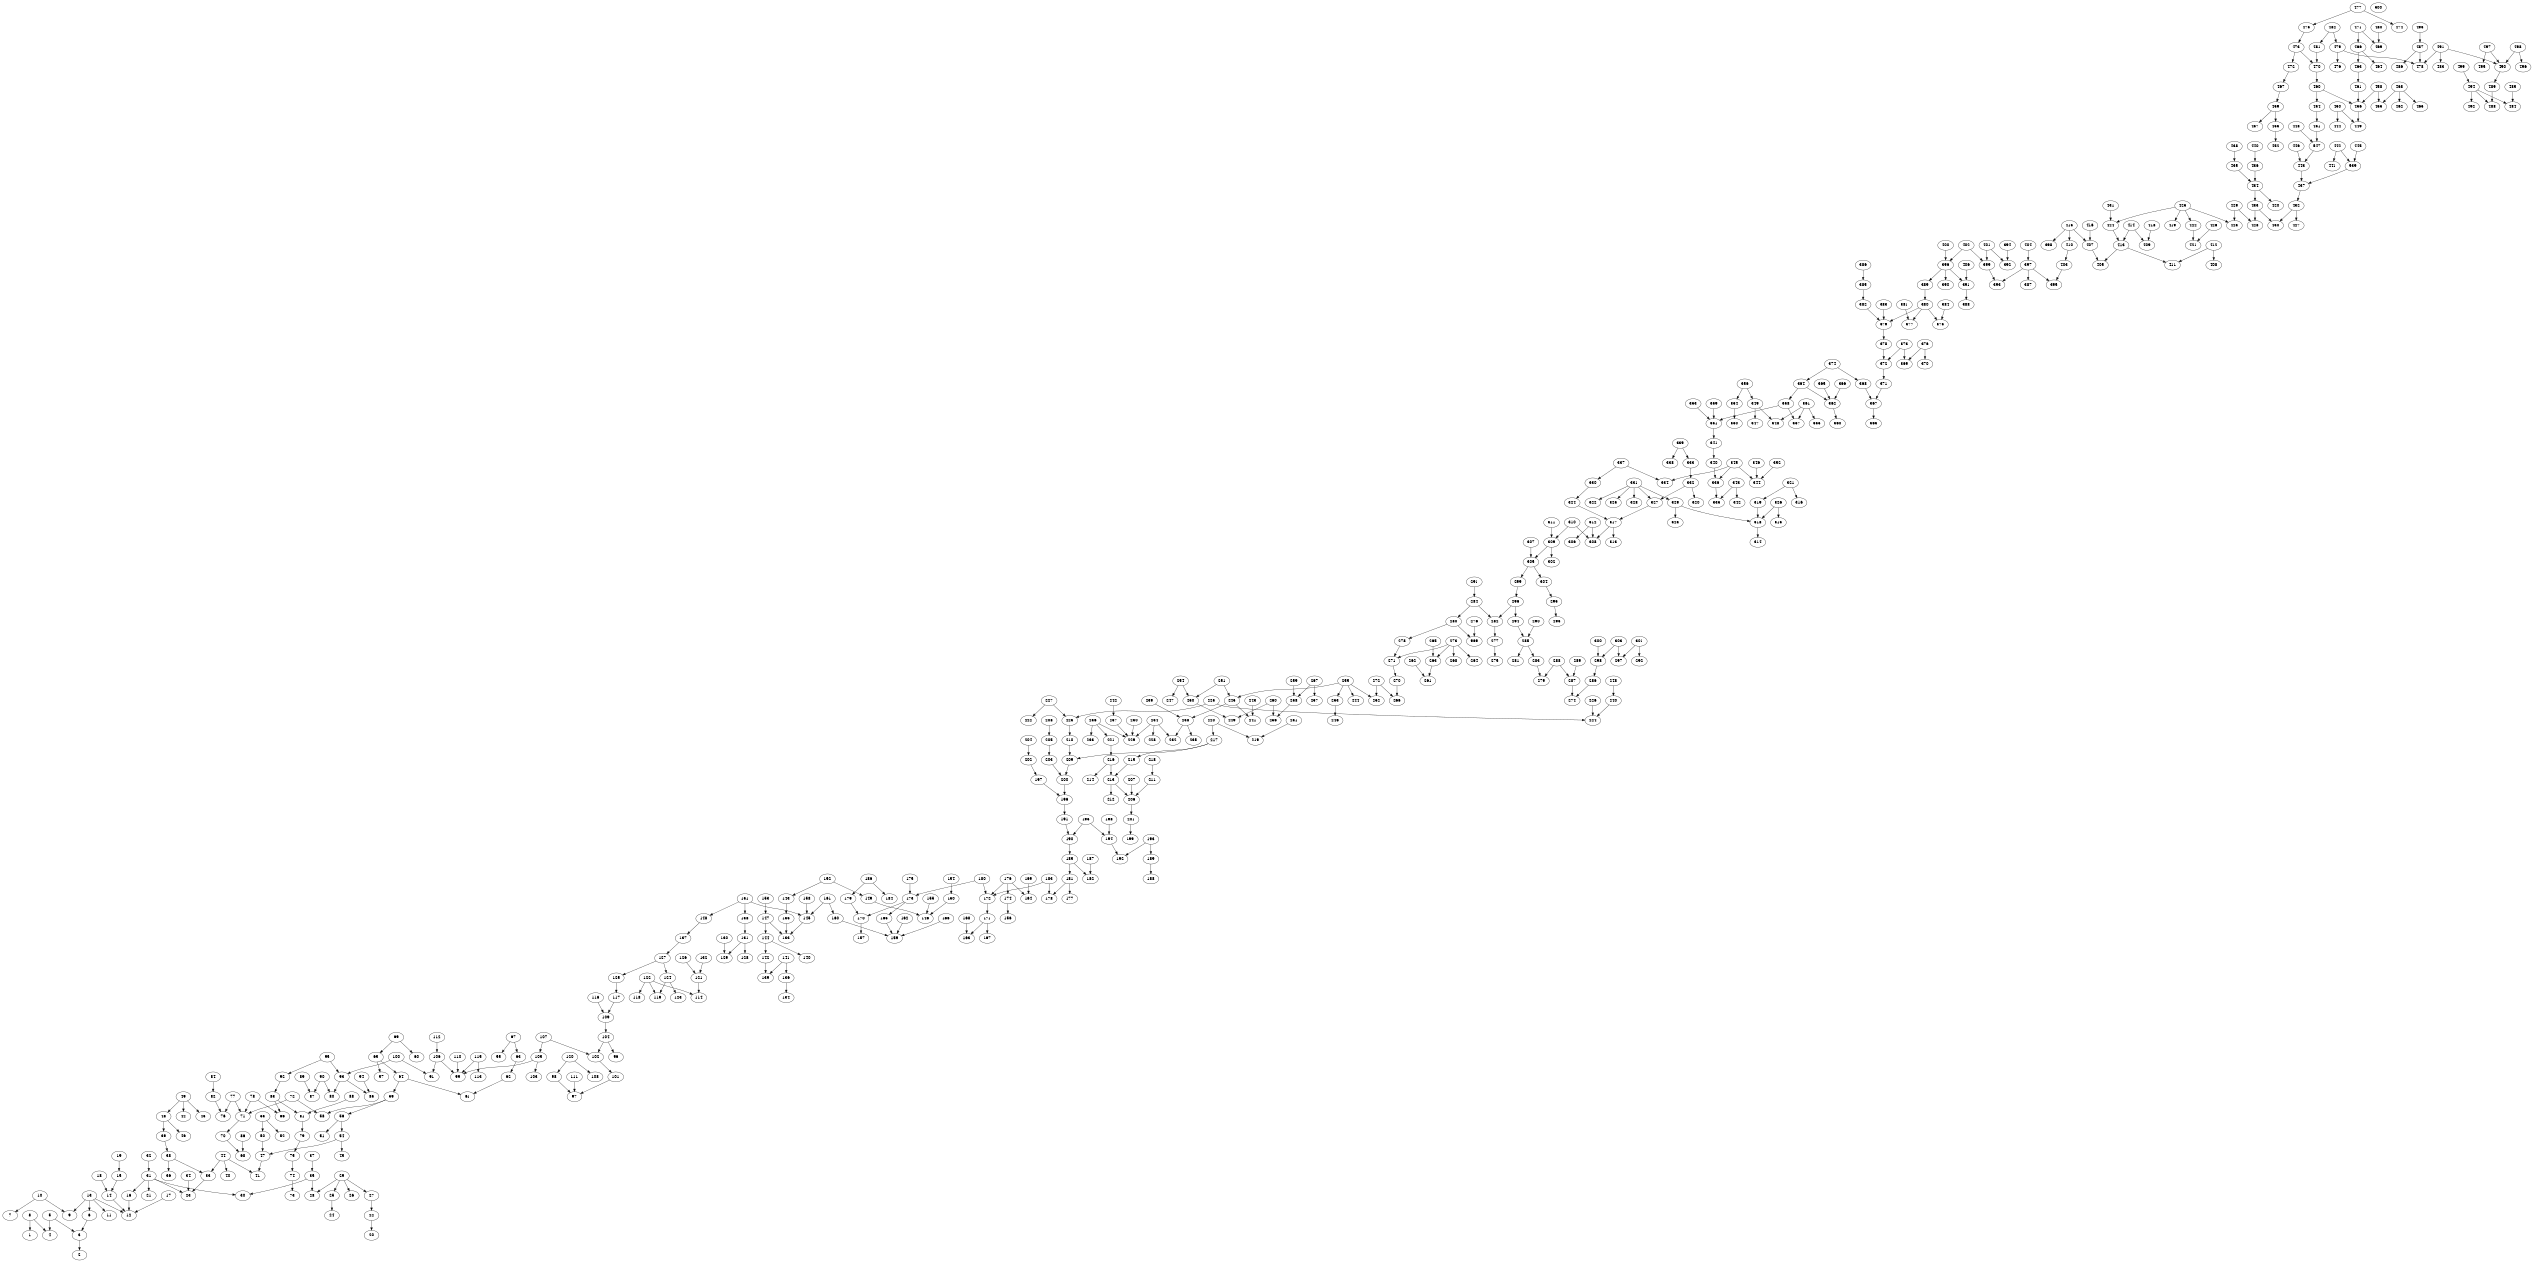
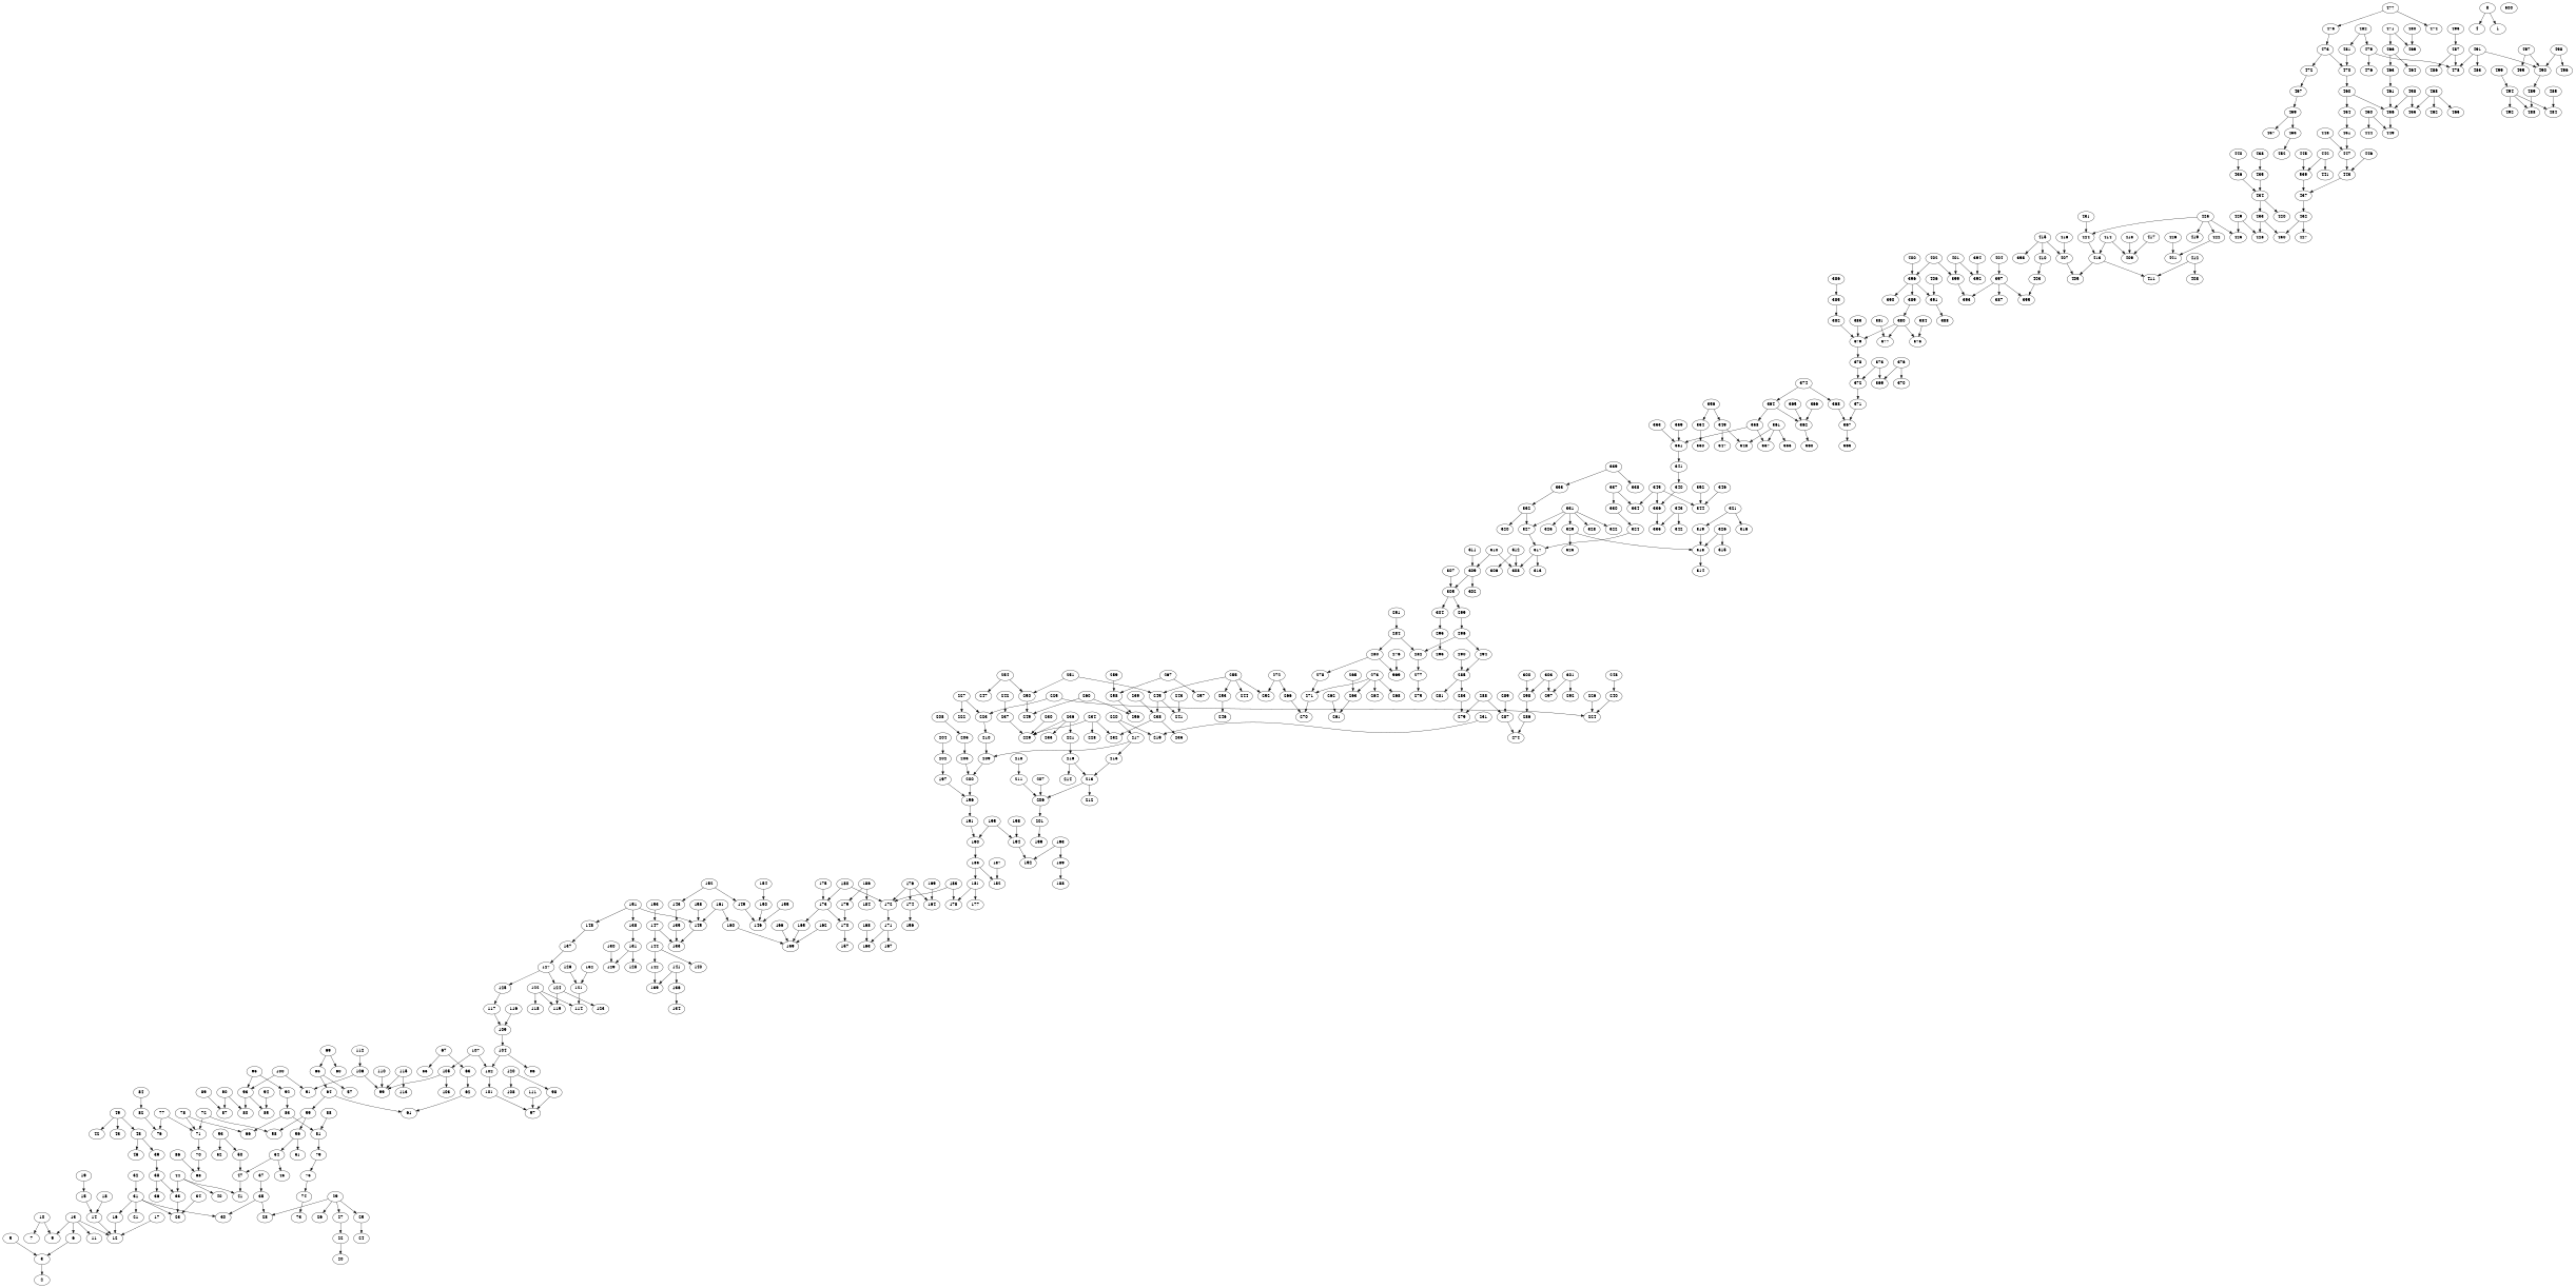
  digraph {
    edge [color=black]
    3
    2
    5
    4
    6
    8
    1
    10
    7
    9
    13
    11
    12
    15
    14
    16
    17
    18
    19
    22
    20
    25
    24
    29
    26
    27
    28
    31
    21
    23
    30
    32
    34
    35
    37
    38
    36
    33
    39
    44
    40
    41
    48
    46
    49
    42
    43
    53
    50
    52
    47
    54
    45
    56
    51
    59
    58
    63
    62
    61
    64
    65
    57
    67
    55
    69
    60
    70
    68
    72
    71
    74
    73
    75
    77
    76
    78
    66
    79
    81
    82
    83
    84
    86
    88
    89
    87
    90
    80
    93
    85
    94
    95
    92
    98
    97
    100
    91
    102
    101
    104
    96
    105
    103
    99
    106
    107
    110
    111
    112
    115
    113
    116
    109
    117
    120
    108
    121
    114
    122
    118
    119
    124
    123
    126
    127
    125
    130
    129
    131
    128
    132
    136
    134
    137
    138
    141
    139
    142
    143
    135
    133
    144
    140
    147
    148
    150
    146
    151
    145
    152
    149
    153
    154
    155
    158
    161
    160
    159
    162
    165
    166
    168
    163
    169
    164
    170
    157
    171
    167
    173
    174
    156
    175
    176
    172
    180
    181
    177
    178
    183
    185
    182
    186
    179
    184
    187
    189
    188
    191
    190
    193
    192
    195
    194
    196
    198
    201
    199
    202
    197
    204
    205
    203
    200
    207
    206
    208
    209
    211
    213
    212
    215
    216
    214
    217
    218
    220
    219
    221
    223
    210
    225
    224
    226
    227
    222
    230
    229
    231
    234
    228
    232
    236
    233
    237
    238
    235
    239
    240
    242
    243
    241
    245
    248
    250
    249
    251
    253
    246
    254
    247
    255
    244
    252
    259
    258
    256
    260
    262
    261
    265
    263
    267
    257
    271
    270
    266
    272
    273
    264
    268
    n273 [label=969]
    276
    277
    275
    278
    280
    282
    285
    281
    283
    279
    287
    274
    288
    289
    290
    291
    284
    295
    293
    296
    294
    298
    286
    300
    301
    292
    297
    303
    305
    299
    304
    307
    309
    302
    310
    308
    311
    312
    306
    317
    313
    318
    314
    319
    321
    316
    324
    326
    315
    329
    323
    331
    322
    325
    327
    328
    332
    320
    333
    337
    330
    334
    339
    338
    340
    336
    335
    341
    343
    342
    345
    344
    346
    349
    347
    348
    352
    353
    351
    354
    350
    356
    358
    357
    359
    361
    355
    362
    360
    364
    365
    366
    367
    363
    368
    371
    373
    372
    369
    374
    376
    370
    378
    379
    380
    377
    375
    381
    382
    383
    384
    385
    386
    391
    388
    394
    392
    396
    389
    390
    397
    387
    393
    395
    399
    400
    401
    402
    403
    404
    406
    407
    405
    410
    412
    408
    411
    413
    414
    409
    415
    398
    416
+   417
    418
    424
    425
    419
    422
    423
    421
    426
    429
    428
    431
    432
    427
    430
    433
    434
    420
    435
    436
    437
    438
    440
    n440 [label=539]
    442
    441
    443
    445
    446
    448
-   447 [label=547]
+   447
    450
    444
    449
    451
    453
    452
    458
    456
    455
    459
    457
    460
    454
    461
    466
    463
    464
    467
    468
    462
    465
    470
    471
    469
    473
    472
    477
    474
    475
    479
    476
    478
    480
    482
    481
    485
    484
    487
    486
    490
    489
    488
    491
    483
    493
    494
    492
    497
    495
    498
    496
    499
    500 [color=black]
    3 -> 2
    5 -> 3
-   5 -> 4
    6 -> 3
    8 -> 4
    8 -> 1
    10 -> 7
    10 -> 9
    13 -> 6
    13 -> 9
    13 -> 11
    13 -> 12
    15 -> 14
    14 -> 12
    16 -> 12
    17 -> 12
    18 -> 14
    19 -> 15
    22 -> 20
    25 -> 24
    29 -> 25
    29 -> 26
    29 -> 27
    29 -> 28
    27 -> 22
    31 -> 16
    31 -> 21
    31 -> 23
    31 -> 30
    32 -> 31
    34 -> 23
    35 -> 28
    35 -> 30
    37 -> 35
    38 -> 36
    38 -> 33
    33 -> 23
    39 -> 38
    44 -> 33
    44 -> 40
    44 -> 41
    48 -> 39
    48 -> 46
    49 -> 48
    49 -> 42
    49 -> 43
    53 -> 50
    53 -> 52
    50 -> 47
    47 -> 41
    54 -> 47
    54 -> 45
    56 -> 54
    56 -> 51
    59 -> 56
    59 -> 58
    63 -> 62
    62 -> 61
    64 -> 59
    64 -> 61
    65 -> 64
    65 -> 57
    67 -> 63
    67 -> 55
    69 -> 65
    69 -> 60
    70 -> 68
    72 -> 58
    72 -> 71
    71 -> 70
    74 -> 73
    75 -> 74
    77 -> 71
    77 -> 76
    78 -> 71
    78 -> 66
    79 -> 75
    81 -> 79
    82 -> 76
    83 -> 66
    83 -> 81
    84 -> 82
    86 -> 68
    88 -> 81
    89 -> 87
    90 -> 87
    90 -> 80
    93 -> 80
    93 -> 85
    94 -> 85
    95 -> 93
    95 -> 92
    92 -> 83
    98 -> 97
    100 -> 93
    100 -> 91
    102 -> 101
    101 -> 97
    104 -> 102
    104 -> 96
    105 -> 103
    105 -> 99
    106 -> 91
    106 -> 99
    107 -> 102
    107 -> 105
    110 -> 99
    111 -> 97
    112 -> 106
    115 -> 99
    115 -> 113
    116 -> 109
    109 -> 104
    117 -> 109
    120 -> 98
    120 -> 108
    121 -> 114
    122 -> 114
    122 -> 118
    122 -> 119
    124 -> 119
    124 -> 123
    126 -> 121
    127 -> 124
    127 -> 125
    125 -> 117
    130 -> 129
    131 -> 129
    131 -> 128
    132 -> 121
    136 -> 134
    137 -> 127
    138 -> 131
    141 -> 136
    141 -> 139
    142 -> 139
    143 -> 135
    135 -> 133
    144 -> 142
    144 -> 140
    147 -> 133
    147 -> 144
    148 -> 137
    150 -> 146
    151 -> 138
    151 -> 148
    151 -> 145
    145 -> 133
    152 -> 143
    152 -> 149
    149 -> 146
    153 -> 147
    154 -> 150
    155 -> 146
    158 -> 145
    161 -> 145
    161 -> 160
    160 -> 159
    162 -> 159
    165 -> 159
    166 -> 159
    168 -> 163
    169 -> 164
    170 -> 157
    171 -> 163
    171 -> 167
    173 -> 165
    173 -> 170
    174 -> 156
    175 -> 173
    176 -> 164
    176 -> 174
    176 -> 172
    172 -> 171
    180 -> 173
    180 -> 172
    181 -> 177
    181 -> 178
    183 -> 172
    183 -> 178
    185 -> 181
    185 -> 182
    186 -> 179
    186 -> 184
    179 -> 170
    187 -> 182
    189 -> 188
    191 -> 190
    190 -> 185
    193 -> 189
    193 -> 192
    195 -> 190
    195 -> 194
    194 -> 192
    196 -> 191
    198 -> 194
    201 -> 199
    202 -> 197
    197 -> 196
    204 -> 202
    205 -> 203
    203 -> 200
    200 -> 196
    207 -> 206
    206 -> 201
    208 -> 205
    209 -> 200
    211 -> 206
    213 -> 206
    213 -> 212
    215 -> 213
    216 -> 213
    216 -> 214
    217 -> 209
    217 -> 215
    218 -> 211
    220 -> 217
    220 -> 219
    221 -> 216
    223 -> 210
    210 -> 209
    225 -> 223
    225 -> 224
    226 -> 224
    227 -> 223
    227 -> 222
    230 -> 229
    231 -> 219
    234 -> 229
    234 -> 228
    234 -> 232
    236 -> 221
    236 -> 229
    236 -> 233
    237 -> 229
    238 -> 232
    238 -> 235
    239 -> 238
    240 -> 224
    242 -> 237
    243 -> 241
    245 -> 238
    245 -> 241
    248 -> 240
    250 -> 249
    251 -> 245
    251 -> 250
    253 -> 246
    254 -> 250
    254 -> 247
    255 -> 245
    255 -> 253
    255 -> 244
    255 -> 252
    259 -> 258
    258 -> 256
    260 -> 249
    260 -> 256
    262 -> 261
    265 -> 263
    263 -> 261
    267 -> 258
    267 -> 257
    271 -> 270
-   270 -> 266
+   266 -> 270
    272 -> 252
    272 -> 266
    273 -> 263
    273 -> 271
    273 -> 264
    273 -> 268
    276 -> n273
    277 -> 275
    278 -> 271
    280 -> n273
    280 -> 278
    282 -> 277
    285 -> 281
    285 -> 283
    283 -> 279
    287 -> 274
    288 -> 279
    288 -> 287
    289 -> 287
    290 -> 285
    291 -> 284
    284 -> 280
    284 -> 282
    295 -> 293
    296 -> 282
    296 -> 294
    294 -> 285
    298 -> 286
    286 -> 274
    300 -> 298
    301 -> 292
    301 -> 297
    303 -> 298
    303 -> 297
    305 -> 299
    305 -> 304
    299 -> 296
    304 -> 295
    307 -> 305
    309 -> 305
    309 -> 302
    310 -> 309
    310 -> 308
    311 -> 309
    312 -> 308
    312 -> 306
    317 -> 308
    317 -> 313
    318 -> 314
    319 -> 318
    321 -> 319
    321 -> 316
    324 -> 317
    326 -> 318
    326 -> 315
    329 -> 318
    329 -> 323
    331 -> 329
    331 -> 322
    331 -> 325
    331 -> 327
    331 -> 328
    327 -> 317
    332 -> 327
    332 -> 320
    333 -> 332
    337 -> 330
    337 -> 334
    330 -> 324
    339 -> 333
    339 -> 338
    340 -> 336
    336 -> 335
    341 -> 340
    343 -> 335
    343 -> 342
    345 -> 334
    345 -> 336
    345 -> 344
    346 -> 344
    349 -> 347
    349 -> 348
    352 -> 344
    353 -> 351
    351 -> 341
    354 -> 350
    356 -> 349
    356 -> 354
    358 -> 351
    358 -> 357
    359 -> 351
    361 -> 348
    361 -> 357
    361 -> 355
    362 -> 360
    364 -> 358
    364 -> 362
    365 -> 362
    366 -> 362
    367 -> 363
    368 -> 367
    371 -> 367
    373 -> 372
    373 -> 369
    372 -> 371
    374 -> 364
    374 -> 368
    376 -> 369
    376 -> 370
    378 -> 372
    379 -> 378
    380 -> 379
    380 -> 377
    380 -> 375
    381 -> 377
    382 -> 379
    383 -> 379
    384 -> 375
    385 -> 382
    386 -> 385
    391 -> 388
    394 -> 392
    396 -> 391
    396 -> 389
    396 -> 390
    389 -> 380
    397 -> 387
    397 -> 393
    397 -> 395
    399 -> 393
    400 -> 396
    401 -> 392
    401 -> 399
    402 -> 396
    402 -> 399
    403 -> 395
    404 -> 397
    406 -> 391
    407 -> 405
    410 -> 403
    412 -> 408
    412 -> 411
    413 -> 405
    413 -> 411
    414 -> 413
    414 -> 409
    415 -> 407
    415 -> 410
    415 -> 398
    416 -> 407
+   417 -> 409
    418 -> 409
    424 -> 413
    425 -> 424
    425 -> 419
    425 -> 422
    425 -> 423
    422 -> 421
    426 -> 421
    429 -> 423
    429 -> 428
    431 -> 424
    432 -> 427
    432 -> 430
    433 -> 428
    433 -> 430
    434 -> 433
    434 -> 420
    435 -> 434
    436 -> 434
    437 -> 432
    438 -> 435
    440 -> 436
    n440 -> 437
    442 -> n440
    442 -> 441
    443 -> 437
    445 -> n440
    446 -> 443
    448 -> 447
    447 -> 443
    450 -> 444
    450 -> 449
    451 -> 447
    453 -> 452
    458 -> 456
    458 -> 455
    456 -> 449
    459 -> 453
    459 -> 457
    460 -> 456
    460 -> 454
    454 -> 451
    461 -> 456
    466 -> 463
    466 -> 464
    463 -> 461
    467 -> 459
    468 -> 455
    468 -> 462
    468 -> 465
    470 -> 460
    471 -> 466
    471 -> 469
    473 -> 470
    473 -> 472
    472 -> 467
    477 -> 474
    477 -> 475
    475 -> 473
    479 -> 476
    479 -> 478
    480 -> 469
    482 -> 479
    482 -> 481
    481 -> 470
    485 -> 484
    487 -> 478
    487 -> 486
    490 -> 489
    489 -> 488
    491 -> 478
    491 -> 490
    491 -> 483
    493 -> 487
    494 -> 484
    494 -> 488
    494 -> 492
    497 -> 490
    497 -> 495
    498 -> 490
    498 -> 496
    499 -> 494
  }
